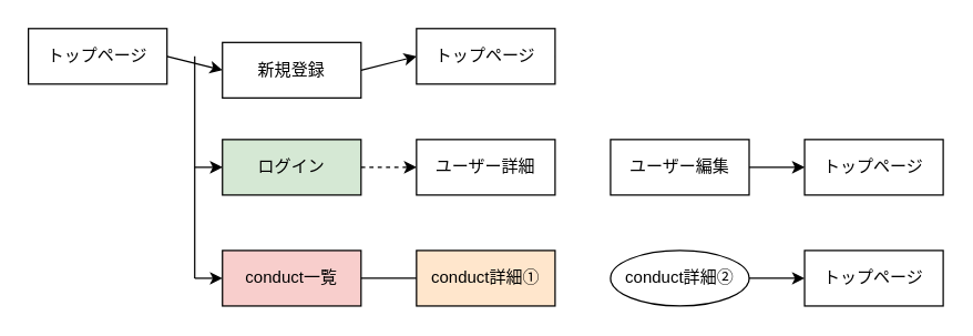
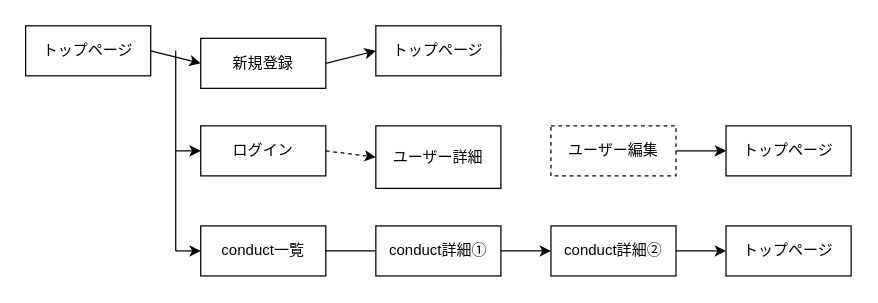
  <mxCell id="0" />
  <mxCell id="1" parent="0" />
  <mxCell id="2" style="edgeStyle=none;html=1;exitX=1;exitY=0.5;exitDx=0;exitDy=0;entryX=0;entryY=0.5;entryDx=0;entryDy=0;" edge="1" parent="1" source="3" target="7"><mxGeometry relative="1" as="geometry" /></mxCell>
  <mxCell id="3" value="トップページ" style="whiteSpace=wrap;html=1;align=center;" vertex="1" parent="1"><mxGeometry x="20" y="20" width="100" height="40" as="geometry" /></mxCell>
  <mxCell id="4" style="edgeStyle=none;html=1;exitX=1;exitY=0.5;exitDx=0;exitDy=0;entryX=0;entryY=0.5;entryDx=0;entryDy=0;dashed=1;" edge="1" parent="1" source="5" target="17"><mxGeometry relative="1" as="geometry" /></mxCell>
- <mxCell id="5" value="ログイン" style="whiteSpace=wrap;html=1;align=center;fillColor=#d5e8d4;" vertex="1" parent="1"><mxGeometry x="160" y="100" width="100" height="40" as="geometry" /></mxCell>
+ <mxCell id="5" value="ログイン" style="whiteSpace=wrap;html=1;align=center;" vertex="1" parent="1"><mxGeometry x="160" y="100" width="100" height="40" as="geometry" /></mxCell>
  <mxCell id="6" style="edgeStyle=none;html=1;exitX=1;exitY=0.5;exitDx=0;exitDy=0;entryX=0;entryY=0.5;entryDx=0;entryDy=0;" edge="1" parent="1" source="7"><mxGeometry relative="1" as="geometry"><mxPoint x="300" y="40" as="targetPoint" /></mxGeometry></mxCell>
  <mxCell id="7" value="新規登録" style="whiteSpace=wrap;html=1;align=center;" vertex="1" parent="1"><mxGeometry x="160" y="30" width="100" height="40" as="geometry" /></mxCell>
- <mxCell id="9" value="conduct詳細①" style="whiteSpace=wrap;html=1;align=center;fillColor=#ffe6cc;" vertex="1" parent="1"><mxGeometry x="300" y="180" width="100" height="40" as="geometry" /></mxCell>
+ <mxCell id="8" style="edgeStyle=none;html=1;exitX=1;exitY=0.5;exitDx=0;exitDy=0;entryX=0;entryY=0.5;entryDx=0;entryDy=0;" edge="1" parent="1" source="9" target="14"><mxGeometry relative="1" as="geometry" /></mxCell>
+ <mxCell id="9" value="conduct詳細①" style="whiteSpace=wrap;html=1;align=center;" vertex="1" parent="1"><mxGeometry x="300" y="180" width="100" height="40" as="geometry" /></mxCell>
  <mxCell id="10" style="edgeStyle=none;html=1;" edge="1" parent="1"><mxGeometry relative="1" as="geometry"><mxPoint x="160" y="200" as="targetPoint" /><mxPoint x="140" y="200" as="sourcePoint" /></mxGeometry></mxCell>
  <mxCell id="11" style="edgeStyle=none;html=1;exitX=1;exitY=0.5;exitDx=0;exitDy=0;entryX=0;entryY=0.5;entryDx=0;entryDy=0;endArrow=none;" edge="1" parent="1" source="12" target="9"><mxGeometry relative="1" as="geometry"><mxPoint x="300" y="260" as="targetPoint" /></mxGeometry></mxCell>
- <mxCell id="12" value="conduct一覧" style="whiteSpace=wrap;html=1;align=center;fillColor=#f8cecc;" vertex="1" parent="1"><mxGeometry x="160" y="180" width="100" height="40" as="geometry" /></mxCell>
+ <mxCell id="12" value="conduct一覧" style="whiteSpace=wrap;html=1;align=center;" vertex="1" parent="1"><mxGeometry x="160" y="180" width="100" height="40" as="geometry" /></mxCell>
  <mxCell id="13" style="edgeStyle=none;html=1;exitX=1;exitY=0.5;exitDx=0;exitDy=0;entryX=0;entryY=0.5;entryDx=0;entryDy=0;" edge="1" parent="1" source="14" target="22"><mxGeometry relative="1" as="geometry" /></mxCell>
- <mxCell id="14" value="conduct詳細②" style="ellipse;whiteSpace=wrap;html=1;align=center;" vertex="1" parent="1"><mxGeometry x="440" y="180" width="100" height="40" as="geometry" /></mxCell>
+ <mxCell id="14" value="conduct詳細②" style="whiteSpace=wrap;html=1;align=center;" vertex="1" parent="1"><mxGeometry x="440" y="180" width="100" height="40" as="geometry" /></mxCell>
  <mxCell id="15" style="edgeStyle=none;html=1;exitX=1;exitY=0.5;exitDx=0;exitDy=0;entryX=0;entryY=0.5;entryDx=0;entryDy=0;" edge="1" parent="1" source="16" target="23"><mxGeometry relative="1" as="geometry" /></mxCell>
- <mxCell id="16" value="ユーザー編集" style="whiteSpace=wrap;html=1;align=center;" vertex="1" parent="1"><mxGeometry x="440" y="100" width="100" height="40" as="geometry" /></mxCell>
- <mxCell id="17" value="ユーザー詳細" style="whiteSpace=wrap;html=1;align=center;" vertex="1" parent="1"><mxGeometry x="300" y="100" width="100" height="40" as="geometry" /></mxCell>
+ <mxCell id="16" value="ユーザー編集" style="whiteSpace=wrap;html=1;align=center;dashed=1;" vertex="1" parent="1"><mxGeometry x="440" y="100" width="100" height="40" as="geometry" /></mxCell>
+ <mxCell id="17" value="ユーザー詳細" style="whiteSpace=wrap;html=1;align=center;" vertex="1" parent="1"><mxGeometry x="300" y="100" width="100" height="50" as="geometry" /></mxCell>
  <mxCell id="18" value="" style="endArrow=none;html=1;rounded=0;" edge="1" parent="1"><mxGeometry relative="1" as="geometry"><mxPoint x="140" y="40" as="sourcePoint" /><mxPoint x="140" y="200" as="targetPoint" /></mxGeometry></mxCell>
  <mxCell id="19" style="edgeStyle=none;html=1;" edge="1" parent="1"><mxGeometry relative="1" as="geometry"><mxPoint x="160" y="120" as="targetPoint" /><mxPoint x="140" y="120" as="sourcePoint" /><Array as="points" /></mxGeometry></mxCell>
  <mxCell id="20" style="edgeStyle=none;html=1;exitX=1;exitY=0.5;exitDx=0;exitDy=0;entryX=0;entryY=0.5;entryDx=0;entryDy=0;" edge="1" parent="1" target="21"><mxGeometry relative="1" as="geometry"><mxPoint x="400" y="40" as="sourcePoint" /></mxGeometry></mxCell>
  <mxCell id="21" value="トップページ" style="whiteSpace=wrap;html=1;align=center;" vertex="1" parent="1"><mxGeometry x="300" y="20" width="100" height="40" as="geometry" /></mxCell>
  <mxCell id="22" value="トップページ" style="whiteSpace=wrap;html=1;align=center;" vertex="1" parent="1"><mxGeometry x="580" y="180" width="100" height="40" as="geometry" /></mxCell>
  <mxCell id="23" value="トップページ" style="whiteSpace=wrap;html=1;align=center;" vertex="1" parent="1"><mxGeometry x="580" y="100" width="100" height="40" as="geometry" /></mxCell>
